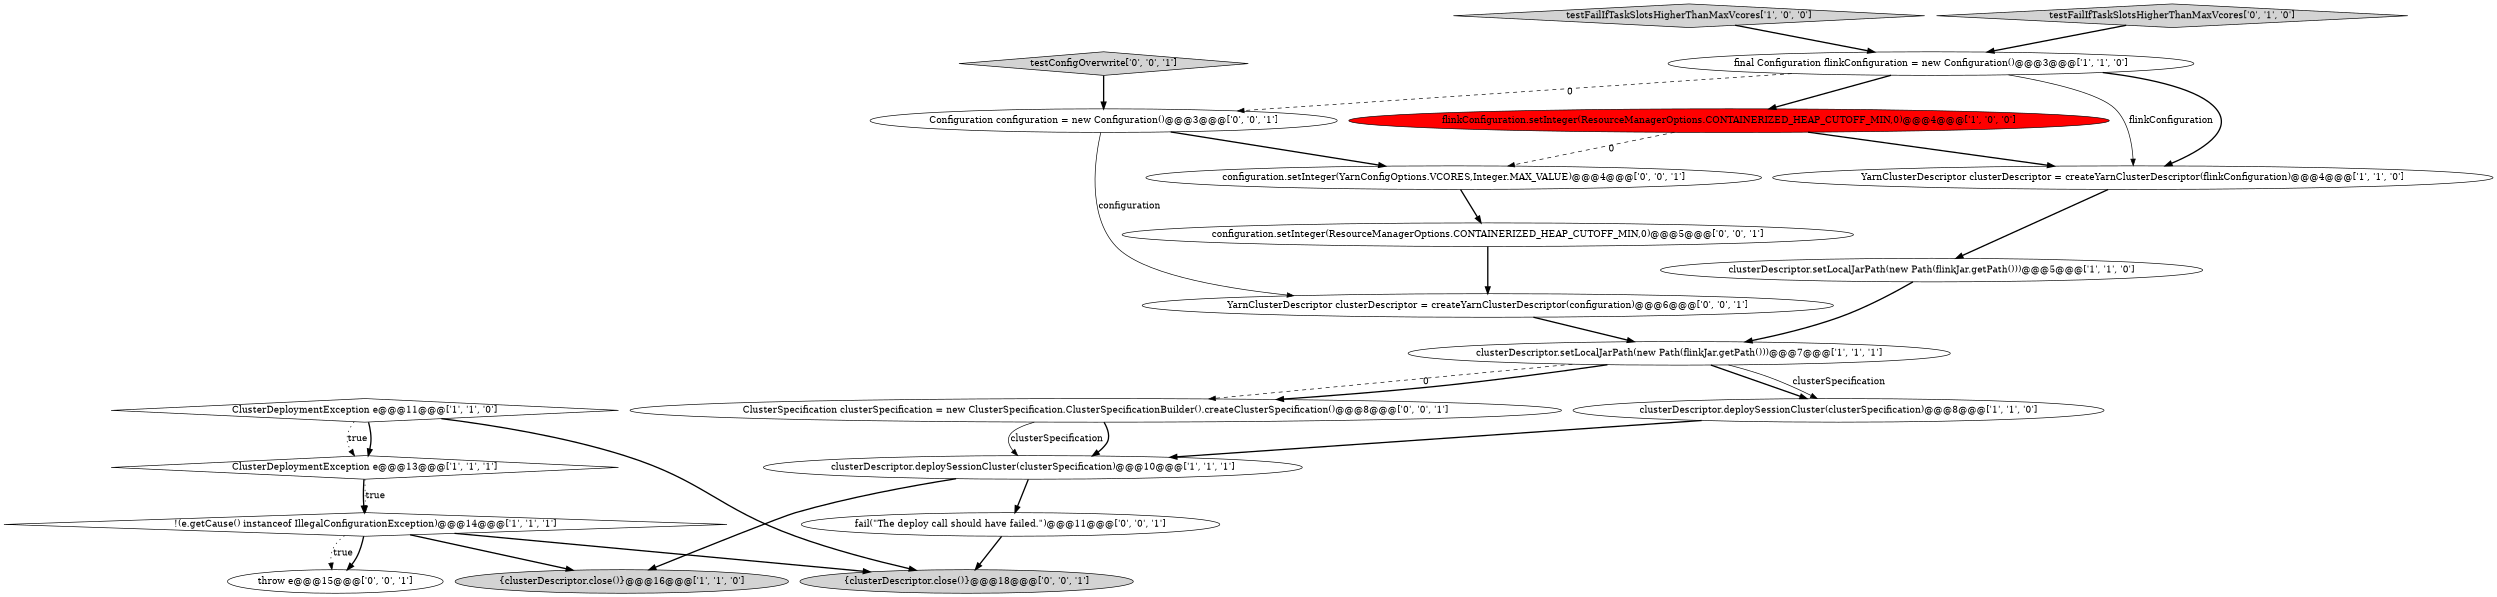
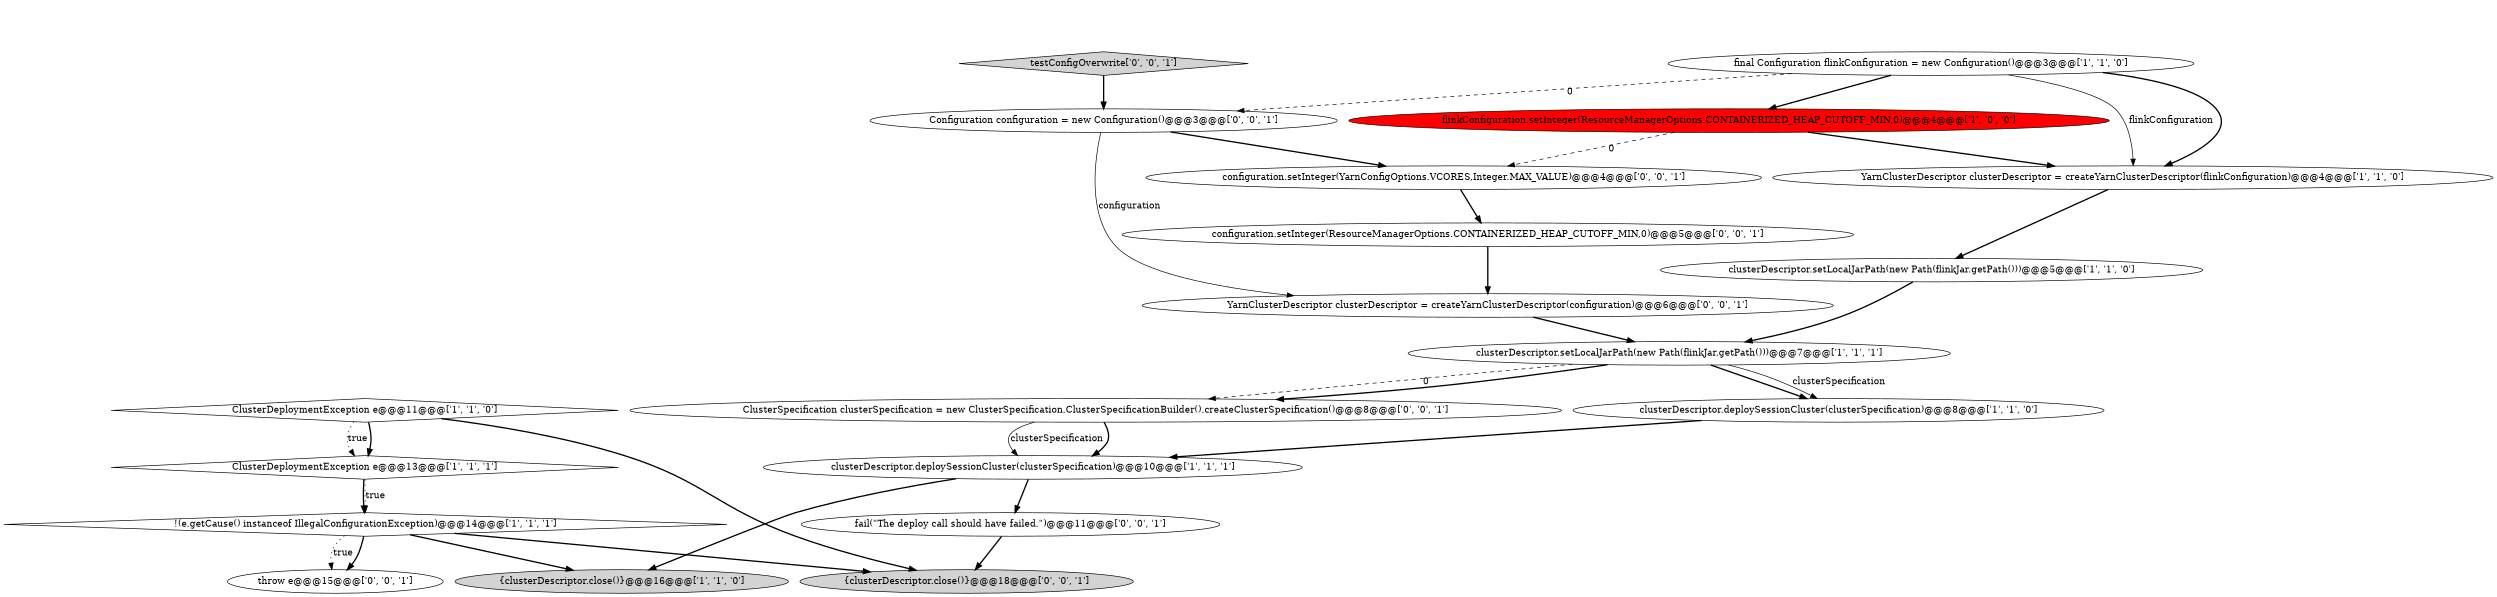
  digraph {
    node [fillcolor=white shape=ellipse style=filled]
    edge [style=bold]
-   n1 [fillcolor=lightgray label="testFailIfTaskSlotsHigherThanMaxVcores['1', '0', '0']" shape=diamond]
    n2 [label="final Configuration flinkConfiguration = new Configuration()@@@3@@@['1', '1', '0']"]
    n3 [label="YarnClusterDescriptor clusterDescriptor = createYarnClusterDescriptor(flinkConfiguration)@@@4@@@['1', '1', '0']"]
    n4 [fillcolor=red label="flinkConfiguration.setInteger(ResourceManagerOptions.CONTAINERIZED_HEAP_CUTOFF_MIN,0)@@@4@@@['1', '0', '0']"]
    n5 [label="Configuration configuration = new Configuration()@@@3@@@['0', '0', '1']"]
    n6 [label="!(e.getCause() instanceof IllegalConfigurationException)@@@14@@@['1', '1', '1']" shape=diamond]
    n7 [fillcolor=lightgray label="{clusterDescriptor.close()}@@@18@@@['0', '0', '1']"]
    n8 [fillcolor=lightgray label="{clusterDescriptor.close()}@@@16@@@['1', '1', '0']"]
    n9 [label="throw e@@@15@@@['0', '0', '1']"]
    n10 [label="ClusterDeploymentException e@@@11@@@['1', '1', '0']" shape=diamond]
    n11 [label="ClusterDeploymentException e@@@13@@@['1', '1', '1']" shape=diamond]
    n12 [label="ClusterSpecification clusterSpecification = new ClusterSpecification.ClusterSpecificationBuilder().createClusterSpecification()@@@8@@@['0', '0', '1']"]
    n13 [label="clusterDescriptor.deploySessionCluster(clusterSpecification)@@@10@@@['1', '1', '1']"]
    n14 [label="fail(\"The deploy call should have failed.\")@@@11@@@['0', '0', '1']"]
    n15 [label="configuration.setInteger(ResourceManagerOptions.CONTAINERIZED_HEAP_CUTOFF_MIN,0)@@@5@@@['0', '0', '1']"]
    n16 [label="YarnClusterDescriptor clusterDescriptor = createYarnClusterDescriptor(configuration)@@@6@@@['0', '0', '1']"]
    n17 [label="clusterDescriptor.setLocalJarPath(new Path(flinkJar.getPath()))@@@7@@@['1', '1', '1']"]
    n18 [label="clusterDescriptor.deploySessionCluster(clusterSpecification)@@@8@@@['1', '1', '0']"]
    n19 [label="clusterDescriptor.setLocalJarPath(new Path(flinkJar.getPath()))@@@5@@@['1', '1', '0']"]
    n20 [label="configuration.setInteger(YarnConfigOptions.VCORES,Integer.MAX_VALUE)@@@4@@@['0', '0', '1']"]
-   n21 [fillcolor=lightgray label="testFailIfTaskSlotsHigherThanMaxVcores['0', '1', '0']" shape=diamond]
    n22 [fillcolor=lightgray label="testConfigOverwrite['0', '0', '1']" shape=diamond]
-   n1 -> n2
    n2 -> n3 [label=flinkConfiguration style=solid]
    n2 -> n3
    n2 -> n4
    n2 -> n5 [label=0 style=dashed]
    n3 -> n19
    n4 -> n3
    n4 -> n20 [label=0 style=dashed]
    n5 -> n16 [label=configuration style=solid]
    n5 -> n20
    n6 -> n7
    n6 -> n8
    n6 -> n9
    n6 -> n9 [label=true style=dotted]
    n10 -> n7
    n10 -> n11
    n10 -> n11 [label=true style=dotted]
    n11 -> n6
    n11 -> n6 [label=true style=dotted]
    n12 -> n13
    n12 -> n13 [label=clusterSpecification style=solid]
    n13 -> n8
    n13 -> n14
    n14 -> n7
    n15 -> n16
    n16 -> n17
    n17 -> n12 [label=0 style=dashed]
    n17 -> n12
    n17 -> n18
    n17 -> n18 [label=clusterSpecification style=solid]
    n18 -> n13
    n19 -> n17
    n20 -> n15
-   n21 -> n2
    n22 -> n5
  }
